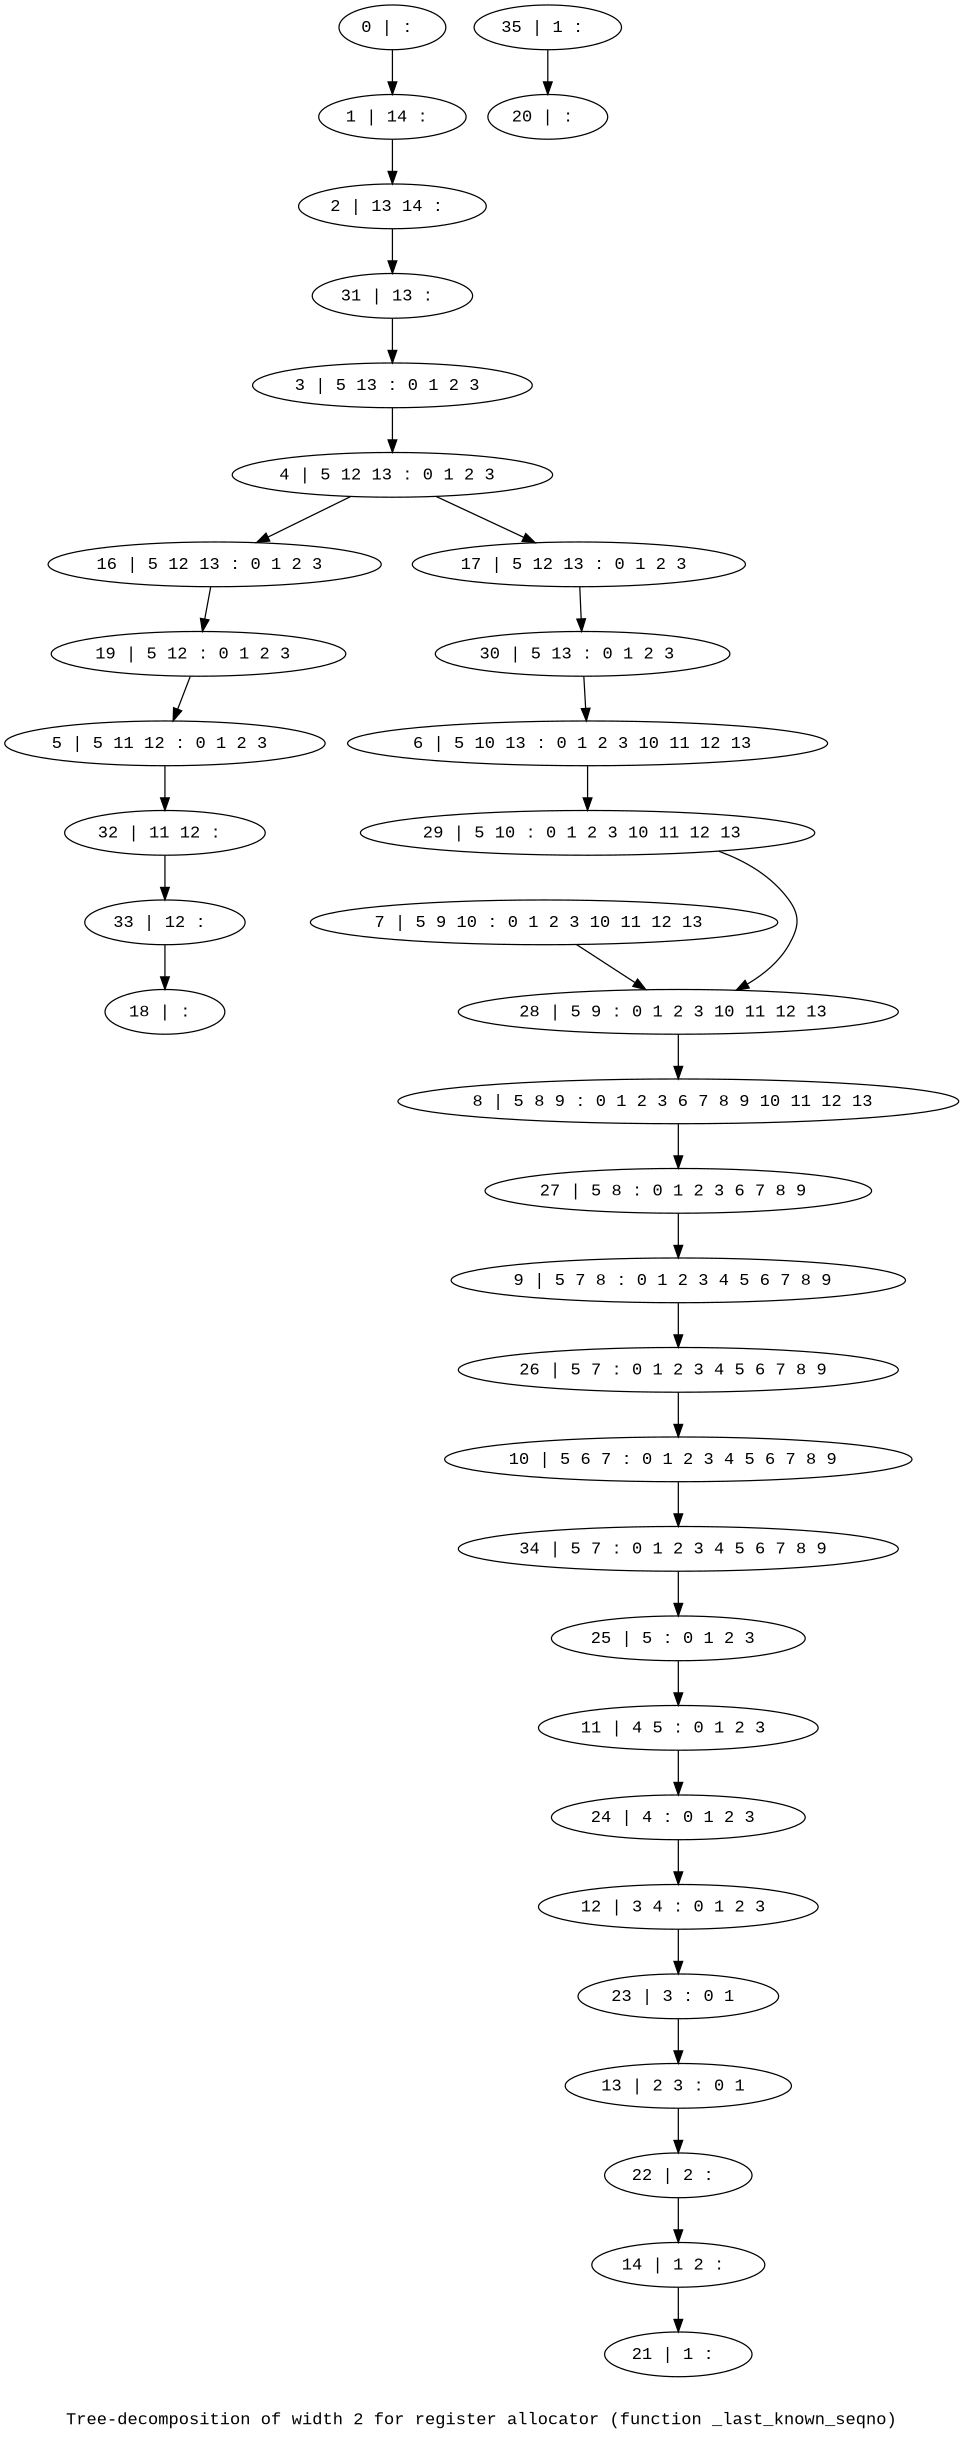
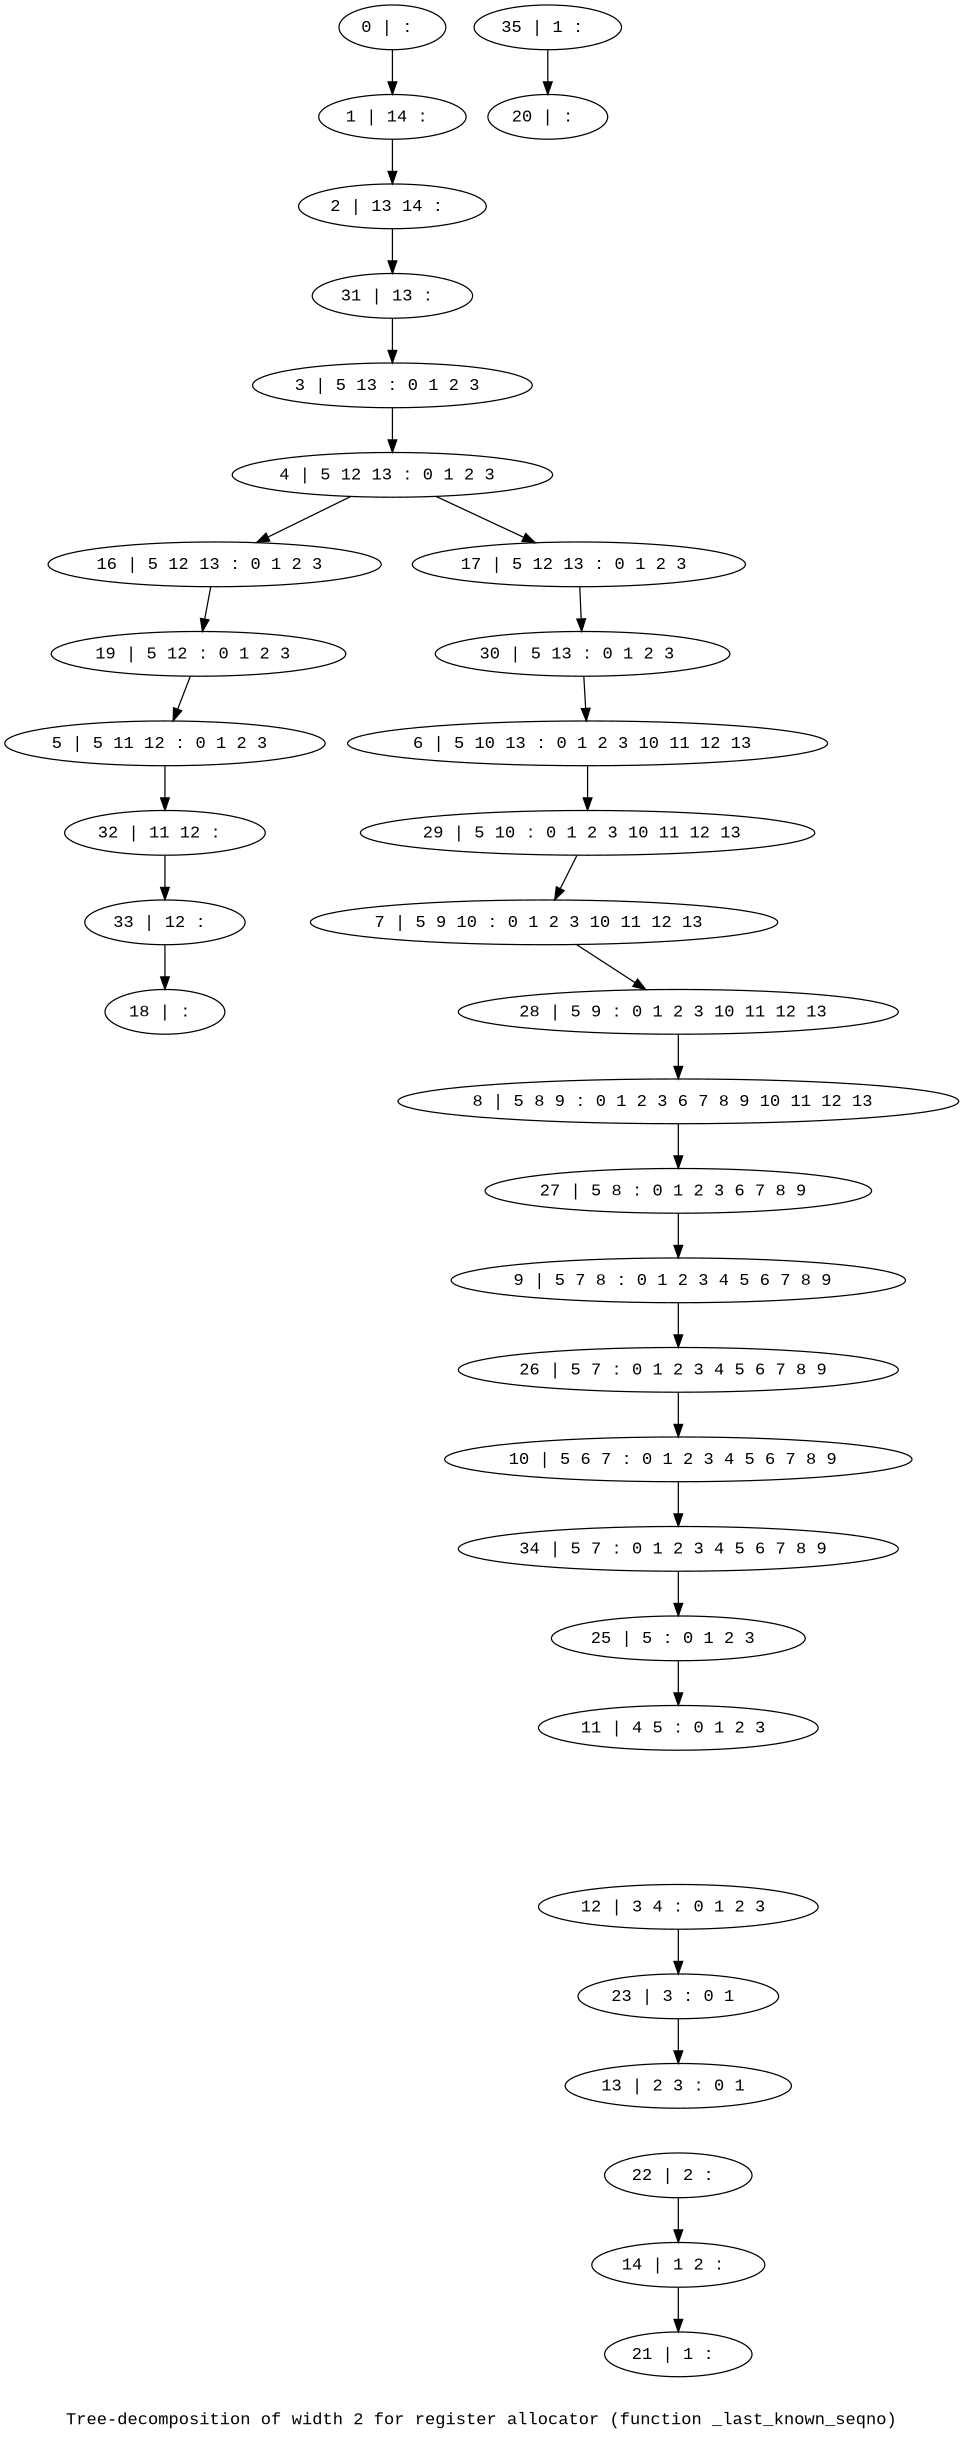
  digraph {
    fontname="Liberation Mono"
    label="Tree-decomposition of width 2 for register allocator (function _last_known_seqno)"
    node [fontname="Liberation Mono"]
    edge [fontname="Liberation Mono"]
    n1 [label="0 | : "]
    n2 [label="1 | 14 : "]
    n3 [label="2 | 13 14 : "]
    n4 [label="31 | 13 : "]
    n5 [label="3 | 5 13 : 0 1 2 3 "]
    n6 [label="4 | 5 12 13 : 0 1 2 3 "]
    n7 [label="16 | 5 12 13 : 0 1 2 3 "]
    n8 [label="17 | 5 12 13 : 0 1 2 3 "]
    n9 [label="19 | 5 12 : 0 1 2 3 "]
    n10 [label="30 | 5 13 : 0 1 2 3 "]
    n11 [label="5 | 5 11 12 : 0 1 2 3 "]
    n12 [label="32 | 11 12 : "]
    n13 [label="33 | 12 : "]
    n14 [label="6 | 5 10 13 : 0 1 2 3 10 11 12 13 "]
    n15 [label="29 | 5 10 : 0 1 2 3 10 11 12 13 "]
    n16 [label="7 | 5 9 10 : 0 1 2 3 10 11 12 13 "]
    n17 [label="28 | 5 9 : 0 1 2 3 10 11 12 13 "]
    n18 [label="8 | 5 8 9 : 0 1 2 3 6 7 8 9 10 11 12 13 "]
    n19 [label="27 | 5 8 : 0 1 2 3 6 7 8 9 "]
    n20 [label="9 | 5 7 8 : 0 1 2 3 4 5 6 7 8 9 "]
    n21 [label="26 | 5 7 : 0 1 2 3 4 5 6 7 8 9 "]
    n22 [label="10 | 5 6 7 : 0 1 2 3 4 5 6 7 8 9 "]
    n23 [label="34 | 5 7 : 0 1 2 3 4 5 6 7 8 9 "]
    n24 [label="25 | 5 : 0 1 2 3 "]
    n25 [label="11 | 4 5 : 0 1 2 3 "]
-   n26 [label="24 | 4 : 0 1 2 3 "]
    n27 [label="12 | 3 4 : 0 1 2 3 "]
    n28 [label="23 | 3 : 0 1 "]
    n29 [label="13 | 2 3 : 0 1 "]
    n30 [label="22 | 2 : "]
    n31 [label="14 | 1 2 : "]
    n32 [label="21 | 1 : "]
    n33 [label="35 | 1 : "]
    n34 [label="20 | : "]
    n35 [label="18 | : "]
    n1 -> n2
    n2 -> n3
    n3 -> n4
    n4 -> n5
    n5 -> n6
    n6 -> n7
    n6 -> n8
    n7 -> n9
    n8 -> n10
    n9 -> n11
    n10 -> n14
    n11 -> n12
    n12 -> n13
    n13 -> n35
    n14 -> n15
-   n15 -> n17
+   n15 -> n16
    n16 -> n17
    n17 -> n18
    n18 -> n19
    n19 -> n20
    n20 -> n21
    n21 -> n22
    n22 -> n23
    n23 -> n24
    n24 -> n25
-   n25 -> n26
-   n26 -> n27
    n27 -> n28
    n28 -> n29
-   n29 -> n30
    n30 -> n31
    n31 -> n32
    n33 -> n34
  }
